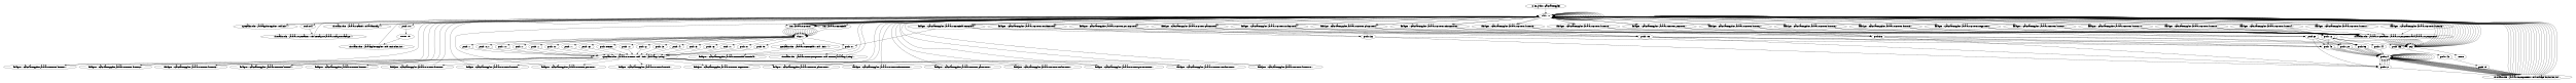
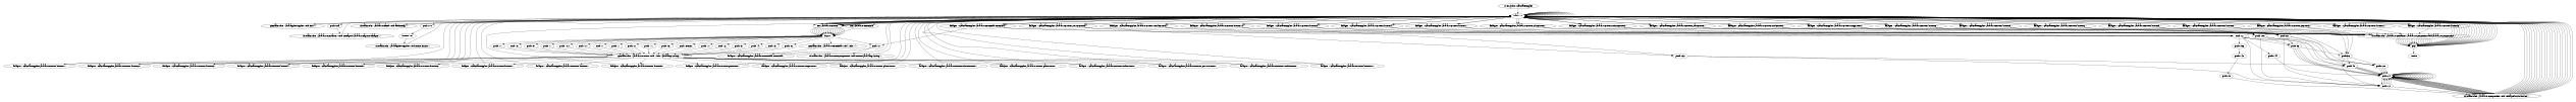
  digraph {
    "r0 := @this: CalculateApplet"
    "load.r r0"
    "specialinvoke <java.applet.Applet: void init()>"
    "push null"
    "virtualinvoke <java.awt.Panel: void addNotify()>"
    "push 170"
    "new java.awt.Button"
    "fieldget <CalculateApplet: java.awt.Button button0>"
    "fieldget <CalculateApplet: java.awt.Button button1>"
    "fieldget <CalculateApplet: java.awt.Button button2>"
    "fieldget <CalculateApplet: java.awt.Button button3>"
    "fieldget <CalculateApplet: java.awt.Button button4>"
    "fieldget <CalculateApplet: java.awt.Button button5>"
    "fieldget <CalculateApplet: java.awt.Button button6>"
    "fieldget <CalculateApplet: java.awt.Button button7>"
    "fieldget <CalculateApplet: java.awt.Button button8>"
    "fieldget <CalculateApplet: java.awt.Button button9>"
    "fieldget <CalculateApplet: java.awt.Button ptButton>"
    "fieldget <CalculateApplet: java.awt.Button negButton>"
    "fieldget <CalculateApplet: java.awt.Button plusButton>"
    "fieldget <CalculateApplet: java.awt.Button minusButton>"
    "fieldget <CalculateApplet: java.awt.Button partButton>"
    "fieldget <CalculateApplet: java.awt.Button multButton>"
    "fieldget <CalculateApplet: java.awt.Button powerButton>"
    "fieldget <CalculateApplet: java.awt.Button resultButton>"
    "new java.awt.TextField"
    "fieldget <CalculateApplet: java.awt.TextField textField>"
    "fieldget <CalculateApplet: java.awt.Button button10>"
    "virtualinvoke <java.awt.Container: void setLayout(java.awt.LayoutManager)>"
    n30 [label="button 191"]
    "dup1.r"
    "push 12"
    "virtualinvoke <java.awt.Container: java.awt.Component add(java.awt.Component)>"
    "push 36"
    "push 60"
    "push 108"
    "push 132"
    "push \"0\""
    "virtualinvoke <java.applet.Applet: void resize(int,int)>"
    "push \"1\""
    "push \"2\""
    "push \"3\""
    "push \"4\""
    "push \"5\""
    "push \"6\""
    "push \"7\""
    "push \"8\""
    "push \"9\""
    "push \".\""
    "push \"+/-\""
    "push \"+\""
    "push \"-\""
    "push \"/\""
    "push \"x\""
    "push \"^\""
    "push \"=\""
    "specialinvoke <java.awt.TextField: void <init>()>"
    "push \"Reset\""
    "specialinvoke <java.awt.Button: void <init>(java.lang.String)>"
    "virtualinvoke <java.awt.TextComponent: void setText(java.lang.String)>"
    "fieldput <CalculateApplet: java.awt.TextField textField>"
    "fieldput <CalculateApplet: java.awt.Button button1>"
    "fieldput <CalculateApplet: java.awt.Button button2>"
    "fieldput <CalculateApplet: java.awt.Button button3>"
    "fieldput <CalculateApplet: java.awt.Button button4>"
    "fieldput <CalculateApplet: java.awt.Button button5>"
+   "fieldput <CalculateApplet: java.awt.Button button6>"
    "fieldput <CalculateApplet: java.awt.Button button7>"
    "fieldput <CalculateApplet: java.awt.Button button8>"
    "fieldput <CalculateApplet: java.awt.Button button9>"
    "fieldput <CalculateApplet: java.awt.Button ptButton>"
    "fieldput <CalculateApplet: java.awt.Button negButton>"
    "fieldput <CalculateApplet: java.awt.Button plusButton>"
    "fieldput <CalculateApplet: java.awt.Button minusButton>"
    "fieldput <CalculateApplet: java.awt.Button partButton>"
    "fieldput <CalculateApplet: java.awt.Button multButton>"
    "fieldput <CalculateApplet: java.awt.Button powerButton>"
    "fieldput <CalculateApplet: java.awt.Button resultButton>"
    "fieldput <CalculateApplet: java.awt.Button button10>"
    "push 120"
    "push 96"
    "push 72"
    "push 48"
    "push 144"
    "push 156"
    pop
    "push 24"
    "virtualinvoke <java.awt.Component: void reshape(int,int,int,int)>"
    "push 142"
    return
    "push 19"
    "r0 := @this: CalculateApplet" -> "load.r r0"
    "load.r r0" -> "load.r r0"
    "load.r r0" -> "load.r r0"
    "load.r r0" -> "load.r r0"
    "load.r r0" -> "load.r r0"
    "load.r r0" -> "load.r r0"
    "load.r r0" -> "load.r r0"
    "load.r r0" -> "load.r r0"
    "load.r r0" -> "load.r r0"
    "load.r r0" -> "load.r r0"
    "load.r r0" -> "load.r r0"
    "load.r r0" -> "load.r r0"
    "load.r r0" -> "load.r r0"
    "load.r r0" -> "load.r r0"
    "load.r r0" -> "load.r r0"
    "load.r r0" -> "load.r r0"
    "load.r r0" -> "load.r r0"
    "load.r r0" -> "load.r r0"
    "load.r r0" -> "load.r r0"
    "load.r r0" -> "load.r r0"
    "load.r r0" -> "load.r r0"
    "load.r r0" -> "specialinvoke <java.applet.Applet: void init()>"
    "load.r r0" -> "push null"
    "load.r r0" -> "virtualinvoke <java.awt.Panel: void addNotify()>"
    "load.r r0" -> "push 170"
    "load.r r0" -> "new java.awt.Button"
    "load.r r0" -> "new java.awt.Button"
    "load.r r0" -> "new java.awt.Button"
    "load.r r0" -> "new java.awt.Button"
    "load.r r0" -> "new java.awt.Button"
    "load.r r0" -> "new java.awt.Button"
    "load.r r0" -> "new java.awt.Button"
    "load.r r0" -> "new java.awt.Button"
    "load.r r0" -> "new java.awt.Button"
    "load.r r0" -> "new java.awt.Button"
    "load.r r0" -> "new java.awt.Button"
    "load.r r0" -> "new java.awt.Button"
    "load.r r0" -> "new java.awt.Button"
    "load.r r0" -> "new java.awt.Button"
    "load.r r0" -> "new java.awt.Button"
    "load.r r0" -> "new java.awt.Button"
    "load.r r0" -> "new java.awt.Button"
    "load.r r0" -> "new java.awt.Button"
    "load.r r0" -> "new java.awt.Button"
    "load.r r0" -> "fieldget <CalculateApplet: java.awt.Button button0>"
    "load.r r0" -> "fieldget <CalculateApplet: java.awt.Button button0>"
    "load.r r0" -> "fieldget <CalculateApplet: java.awt.Button button1>"
    "load.r r0" -> "fieldget <CalculateApplet: java.awt.Button button1>"
    "load.r r0" -> "fieldget <CalculateApplet: java.awt.Button button2>"
    "load.r r0" -> "fieldget <CalculateApplet: java.awt.Button button2>"
    "load.r r0" -> "fieldget <CalculateApplet: java.awt.Button button3>"
    "load.r r0" -> "fieldget <CalculateApplet: java.awt.Button button3>"
    "load.r r0" -> "fieldget <CalculateApplet: java.awt.Button button4>"
    "load.r r0" -> "fieldget <CalculateApplet: java.awt.Button button4>"
    "load.r r0" -> "fieldget <CalculateApplet: java.awt.Button button5>"
    "load.r r0" -> "fieldget <CalculateApplet: java.awt.Button button5>"
    "load.r r0" -> "fieldget <CalculateApplet: java.awt.Button button6>"
    "load.r r0" -> "fieldget <CalculateApplet: java.awt.Button button6>"
    "load.r r0" -> "fieldget <CalculateApplet: java.awt.Button button7>"
    "load.r r0" -> "fieldget <CalculateApplet: java.awt.Button button7>"
    "load.r r0" -> "fieldget <CalculateApplet: java.awt.Button button8>"
    "load.r r0" -> "fieldget <CalculateApplet: java.awt.Button button8>"
    "load.r r0" -> "fieldget <CalculateApplet: java.awt.Button button9>"
    "load.r r0" -> "fieldget <CalculateApplet: java.awt.Button button9>"
    "load.r r0" -> "fieldget <CalculateApplet: java.awt.Button ptButton>"
    "load.r r0" -> "fieldget <CalculateApplet: java.awt.Button ptButton>"
    "load.r r0" -> "fieldget <CalculateApplet: java.awt.Button negButton>"
    "load.r r0" -> "fieldget <CalculateApplet: java.awt.Button negButton>"
    "load.r r0" -> "fieldget <CalculateApplet: java.awt.Button plusButton>"
    "load.r r0" -> "fieldget <CalculateApplet: java.awt.Button plusButton>"
    "load.r r0" -> "fieldget <CalculateApplet: java.awt.Button minusButton>"
    "load.r r0" -> "fieldget <CalculateApplet: java.awt.Button minusButton>"
    "load.r r0" -> "fieldget <CalculateApplet: java.awt.Button partButton>"
    "load.r r0" -> "fieldget <CalculateApplet: java.awt.Button partButton>"
    "load.r r0" -> "fieldget <CalculateApplet: java.awt.Button multButton>"
    "load.r r0" -> "fieldget <CalculateApplet: java.awt.Button multButton>"
    "load.r r0" -> "fieldget <CalculateApplet: java.awt.Button powerButton>"
    "load.r r0" -> "fieldget <CalculateApplet: java.awt.Button powerButton>"
    "load.r r0" -> "fieldget <CalculateApplet: java.awt.Button resultButton>"
    "load.r r0" -> "fieldget <CalculateApplet: java.awt.Button resultButton>"
    "load.r r0" -> "new java.awt.TextField"
    "load.r r0" -> "fieldget <CalculateApplet: java.awt.TextField textField>"
    "load.r r0" -> "fieldget <CalculateApplet: java.awt.TextField textField>"
    "load.r r0" -> "fieldget <CalculateApplet: java.awt.TextField textField>"
    "load.r r0" -> "fieldget <CalculateApplet: java.awt.Button button10>"
    "load.r r0" -> "fieldget <CalculateApplet: java.awt.Button button10>"
    "specialinvoke <java.applet.Applet: void init()>" -> "load.r r0"
    "push null" -> "virtualinvoke <java.awt.Container: void setLayout(java.awt.LayoutManager)>"
    "virtualinvoke <java.awt.Panel: void addNotify()>" -> "load.r r0"
    "push 170" -> n30
    "new java.awt.Button" -> "dup1.r"
    "new java.awt.Button" -> "dup1.r"
    "new java.awt.Button" -> "dup1.r"
    "new java.awt.Button" -> "dup1.r"
    "new java.awt.Button" -> "dup1.r"
    "new java.awt.Button" -> "dup1.r"
    "new java.awt.Button" -> "dup1.r"
    "new java.awt.Button" -> "dup1.r"
    "new java.awt.Button" -> "dup1.r"
    "new java.awt.Button" -> "dup1.r"
    "new java.awt.Button" -> "dup1.r"
    "new java.awt.Button" -> "dup1.r"
    "new java.awt.Button" -> "dup1.r"
    "new java.awt.Button" -> "dup1.r"
    "new java.awt.Button" -> "dup1.r"
    "new java.awt.Button" -> "dup1.r"
    "new java.awt.Button" -> "dup1.r"
    "new java.awt.Button" -> "dup1.r"
    "new java.awt.Button" -> "dup1.r"
    "fieldget <CalculateApplet: java.awt.Button button0>" -> "push 12"
    "fieldget <CalculateApplet: java.awt.Button button0>" -> "virtualinvoke <java.awt.Container: java.awt.Component add(java.awt.Component)>"
    "fieldget <CalculateApplet: java.awt.Button button1>" -> "virtualinvoke <java.awt.Container: java.awt.Component add(java.awt.Component)>"
    "fieldget <CalculateApplet: java.awt.Button button2>" -> "virtualinvoke <java.awt.Container: java.awt.Component add(java.awt.Component)>"
    "fieldget <CalculateApplet: java.awt.Button button2>" -> "push 36"
    "fieldget <CalculateApplet: java.awt.Button button3>" -> "virtualinvoke <java.awt.Container: java.awt.Component add(java.awt.Component)>"
    "fieldget <CalculateApplet: java.awt.Button button4>" -> "push 12"
    "fieldget <CalculateApplet: java.awt.Button button4>" -> "virtualinvoke <java.awt.Container: java.awt.Component add(java.awt.Component)>"
    "fieldget <CalculateApplet: java.awt.Button button5>" -> "virtualinvoke <java.awt.Container: java.awt.Component add(java.awt.Component)>"
    "fieldget <CalculateApplet: java.awt.Button button5>" -> "push 36"
    "fieldget <CalculateApplet: java.awt.Button button6>" -> "virtualinvoke <java.awt.Container: java.awt.Component add(java.awt.Component)>"
    "fieldget <CalculateApplet: java.awt.Button button6>" -> "push 60"
    "fieldget <CalculateApplet: java.awt.Button button7>" -> "push 12"
    "fieldget <CalculateApplet: java.awt.Button button7>" -> "virtualinvoke <java.awt.Container: java.awt.Component add(java.awt.Component)>"
    "fieldget <CalculateApplet: java.awt.Button button8>" -> "virtualinvoke <java.awt.Container: java.awt.Component add(java.awt.Component)>"
    "fieldget <CalculateApplet: java.awt.Button button8>" -> "push 36"
    "fieldget <CalculateApplet: java.awt.Button button9>" -> "virtualinvoke <java.awt.Container: java.awt.Component add(java.awt.Component)>"
    "fieldget <CalculateApplet: java.awt.Button button9>" -> "push 60"
    "fieldget <CalculateApplet: java.awt.Button ptButton>" -> "virtualinvoke <java.awt.Container: java.awt.Component add(java.awt.Component)>"
    "fieldget <CalculateApplet: java.awt.Button ptButton>" -> "push 36"
    "fieldget <CalculateApplet: java.awt.Button negButton>" -> "virtualinvoke <java.awt.Container: java.awt.Component add(java.awt.Component)>"
    "fieldget <CalculateApplet: java.awt.Button negButton>" -> "push 60"
    "fieldget <CalculateApplet: java.awt.Button plusButton>" -> "virtualinvoke <java.awt.Container: java.awt.Component add(java.awt.Component)>"
    "fieldget <CalculateApplet: java.awt.Button plusButton>" -> "push 108"
    "fieldget <CalculateApplet: java.awt.Button minusButton>" -> "virtualinvoke <java.awt.Container: java.awt.Component add(java.awt.Component)>"
    "fieldget <CalculateApplet: java.awt.Button minusButton>" -> "push 108"
    "fieldget <CalculateApplet: java.awt.Button partButton>" -> "virtualinvoke <java.awt.Container: java.awt.Component add(java.awt.Component)>"
    "fieldget <CalculateApplet: java.awt.Button partButton>" -> "push 108"
    "fieldget <CalculateApplet: java.awt.Button multButton>" -> "virtualinvoke <java.awt.Container: java.awt.Component add(java.awt.Component)>"
    "fieldget <CalculateApplet: java.awt.Button multButton>" -> "push 108"
    "fieldget <CalculateApplet: java.awt.Button powerButton>" -> "virtualinvoke <java.awt.Container: java.awt.Component add(java.awt.Component)>"
    "fieldget <CalculateApplet: java.awt.Button powerButton>" -> "push 132"
    "fieldget <CalculateApplet: java.awt.Button resultButton>" -> "virtualinvoke <java.awt.Container: java.awt.Component add(java.awt.Component)>"
    "fieldget <CalculateApplet: java.awt.Button resultButton>" -> "push 132"
    "new java.awt.TextField" -> "dup1.r"
    "fieldget <CalculateApplet: java.awt.TextField textField>" -> "push 12"
    "fieldget <CalculateApplet: java.awt.TextField textField>" -> "virtualinvoke <java.awt.Container: java.awt.Component add(java.awt.Component)>"
    "fieldget <CalculateApplet: java.awt.TextField textField>" -> "push \"0\""
    "fieldget <CalculateApplet: java.awt.Button button10>" -> "push 12"
    "fieldget <CalculateApplet: java.awt.Button button10>" -> "virtualinvoke <java.awt.Container: java.awt.Component add(java.awt.Component)>"
    "virtualinvoke <java.awt.Container: void setLayout(java.awt.LayoutManager)>" -> "load.r r0"
    n30 -> "virtualinvoke <java.applet.Applet: void resize(int,int)>"
    "dup1.r" -> "push \"0\""
    "dup1.r" -> "push \"1\""
    "dup1.r" -> "push \"2\""
    "dup1.r" -> "push \"3\""
    "dup1.r" -> "push \"4\""
    "dup1.r" -> "push \"5\""
    "dup1.r" -> "push \"6\""
    "dup1.r" -> "push \"7\""
    "dup1.r" -> "push \"8\""
    "dup1.r" -> "push \"9\""
    "dup1.r" -> "push \".\""
    "dup1.r" -> "push \"+/-\""
    "dup1.r" -> "push \"+\""
    "dup1.r" -> "push \"-\""
    "dup1.r" -> "push \"/\""
    "dup1.r" -> "push \"x\""
    "dup1.r" -> "push \"^\""
    "dup1.r" -> "push \"=\""
    "dup1.r" -> "specialinvoke <java.awt.TextField: void <init>()>"
    "dup1.r" -> "push \"Reset\""
    "push 12" -> "push 12"
    "push 12" -> "push 120"
    "push 12" -> "push 96"
-   "push 12" -> pop
+   "push 12" -> "push 72"
    "push 12" -> "push 48"
    "push 12" -> "push 144"
    "push 12" -> "push 156"
    "virtualinvoke <java.awt.Container: java.awt.Component add(java.awt.Component)>" -> pop
    "virtualinvoke <java.awt.Container: java.awt.Component add(java.awt.Component)>" -> pop
    "virtualinvoke <java.awt.Container: java.awt.Component add(java.awt.Component)>" -> pop
    "virtualinvoke <java.awt.Container: java.awt.Component add(java.awt.Component)>" -> pop
    "virtualinvoke <java.awt.Container: java.awt.Component add(java.awt.Component)>" -> pop
    "virtualinvoke <java.awt.Container: java.awt.Component add(java.awt.Component)>" -> pop
    "virtualinvoke <java.awt.Container: java.awt.Component add(java.awt.Component)>" -> pop
    "virtualinvoke <java.awt.Container: java.awt.Component add(java.awt.Component)>" -> pop
    "virtualinvoke <java.awt.Container: java.awt.Component add(java.awt.Component)>" -> pop
    "virtualinvoke <java.awt.Container: java.awt.Component add(java.awt.Component)>" -> pop
    "virtualinvoke <java.awt.Container: java.awt.Component add(java.awt.Component)>" -> pop
    "virtualinvoke <java.awt.Container: java.awt.Component add(java.awt.Component)>" -> pop
    "virtualinvoke <java.awt.Container: java.awt.Component add(java.awt.Component)>" -> pop
    "virtualinvoke <java.awt.Container: java.awt.Component add(java.awt.Component)>" -> pop
    "virtualinvoke <java.awt.Container: java.awt.Component add(java.awt.Component)>" -> pop
    "virtualinvoke <java.awt.Container: java.awt.Component add(java.awt.Component)>" -> pop
    "virtualinvoke <java.awt.Container: java.awt.Component add(java.awt.Component)>" -> pop
    "virtualinvoke <java.awt.Container: java.awt.Component add(java.awt.Component)>" -> pop
    "virtualinvoke <java.awt.Container: java.awt.Component add(java.awt.Component)>" -> pop
    "virtualinvoke <java.awt.Container: java.awt.Component add(java.awt.Component)>" -> pop
    "push 36" -> "push 120"
-   "push 36" -> "push 96"
+   "push 96" -> "push 36"
    "push 36" -> "push 72"
    "push 36" -> "push 48"
    "push 60" -> "push 120"
    "push 60" -> "push 96"
    "push 60" -> "push 72"
    "push 60" -> "push 48"
    "push 108" -> "push 120"
    "push 108" -> "push 96"
    "push 108" -> "push 72"
    "push 108" -> "push 48"
    "push 132" -> "push 72"
    "push 132" -> "push 48"
    "push \"0\"" -> "specialinvoke <java.awt.Button: void <init>(java.lang.String)>"
    "push \"0\"" -> "virtualinvoke <java.awt.TextComponent: void setText(java.lang.String)>"
    "virtualinvoke <java.applet.Applet: void resize(int,int)>" -> "load.r r0"
    "push \"1\"" -> "specialinvoke <java.awt.Button: void <init>(java.lang.String)>"
    "push \"2\"" -> "specialinvoke <java.awt.Button: void <init>(java.lang.String)>"
    "push \"3\"" -> "specialinvoke <java.awt.Button: void <init>(java.lang.String)>"
    "push \"4\"" -> "specialinvoke <java.awt.Button: void <init>(java.lang.String)>"
    "push \"5\"" -> "specialinvoke <java.awt.Button: void <init>(java.lang.String)>"
    "push \"6\"" -> "specialinvoke <java.awt.Button: void <init>(java.lang.String)>"
    "push \"7\"" -> "specialinvoke <java.awt.Button: void <init>(java.lang.String)>"
    "push \"8\"" -> "specialinvoke <java.awt.Button: void <init>(java.lang.String)>"
    "push \"9\"" -> "specialinvoke <java.awt.Button: void <init>(java.lang.String)>"
    "push \".\"" -> "specialinvoke <java.awt.Button: void <init>(java.lang.String)>"
    "push \"+/-\"" -> "specialinvoke <java.awt.Button: void <init>(java.lang.String)>"
    "push \"+\"" -> "specialinvoke <java.awt.Button: void <init>(java.lang.String)>"
    "push \"-\"" -> "specialinvoke <java.awt.Button: void <init>(java.lang.String)>"
    "push \"/\"" -> "specialinvoke <java.awt.Button: void <init>(java.lang.String)>"
    "push \"x\"" -> "specialinvoke <java.awt.Button: void <init>(java.lang.String)>"
    "push \"^\"" -> "specialinvoke <java.awt.Button: void <init>(java.lang.String)>"
    "push \"=\"" -> "specialinvoke <java.awt.Button: void <init>(java.lang.String)>"
    "specialinvoke <java.awt.TextField: void <init>()>" -> "fieldput <CalculateApplet: java.awt.TextField textField>"
    "push \"Reset\"" -> "specialinvoke <java.awt.Button: void <init>(java.lang.String)>"
    "specialinvoke <java.awt.Button: void <init>(java.lang.String)>" -> "fieldput <CalculateApplet: java.awt.Button button1>"
    "specialinvoke <java.awt.Button: void <init>(java.lang.String)>" -> "fieldput <CalculateApplet: java.awt.Button button2>"
    "specialinvoke <java.awt.Button: void <init>(java.lang.String)>" -> "fieldput <CalculateApplet: java.awt.Button button3>"
    "specialinvoke <java.awt.Button: void <init>(java.lang.String)>" -> "fieldput <CalculateApplet: java.awt.Button button4>"
    "specialinvoke <java.awt.Button: void <init>(java.lang.String)>" -> "fieldput <CalculateApplet: java.awt.Button button5>"
+   "specialinvoke <java.awt.Button: void <init>(java.lang.String)>" -> "fieldput <CalculateApplet: java.awt.Button button6>"
    "specialinvoke <java.awt.Button: void <init>(java.lang.String)>" -> "fieldput <CalculateApplet: java.awt.Button button7>"
    "specialinvoke <java.awt.Button: void <init>(java.lang.String)>" -> "fieldput <CalculateApplet: java.awt.Button button8>"
    "specialinvoke <java.awt.Button: void <init>(java.lang.String)>" -> "fieldput <CalculateApplet: java.awt.Button button9>"
    "specialinvoke <java.awt.Button: void <init>(java.lang.String)>" -> "fieldput <CalculateApplet: java.awt.Button ptButton>"
    "specialinvoke <java.awt.Button: void <init>(java.lang.String)>" -> "fieldput <CalculateApplet: java.awt.Button negButton>"
    "specialinvoke <java.awt.Button: void <init>(java.lang.String)>" -> "fieldput <CalculateApplet: java.awt.Button plusButton>"
    "specialinvoke <java.awt.Button: void <init>(java.lang.String)>" -> "fieldput <CalculateApplet: java.awt.Button minusButton>"
    "specialinvoke <java.awt.Button: void <init>(java.lang.String)>" -> "fieldput <CalculateApplet: java.awt.Button partButton>"
    "specialinvoke <java.awt.Button: void <init>(java.lang.String)>" -> "fieldput <CalculateApplet: java.awt.Button multButton>"
    "specialinvoke <java.awt.Button: void <init>(java.lang.String)>" -> "fieldput <CalculateApplet: java.awt.Button powerButton>"
    "specialinvoke <java.awt.Button: void <init>(java.lang.String)>" -> "fieldput <CalculateApplet: java.awt.Button resultButton>"
    "specialinvoke <java.awt.Button: void <init>(java.lang.String)>" -> "fieldput <CalculateApplet: java.awt.Button button10>"
    "virtualinvoke <java.awt.TextComponent: void setText(java.lang.String)>" -> "load.r r0"
    "fieldput <CalculateApplet: java.awt.TextField textField>" -> "load.r r0"
    "fieldput <CalculateApplet: java.awt.Button button1>" -> "load.r r0"
    "fieldput <CalculateApplet: java.awt.Button button2>" -> "load.r r0"
    "fieldput <CalculateApplet: java.awt.Button button3>" -> "load.r r0"
    "fieldput <CalculateApplet: java.awt.Button button4>" -> "load.r r0"
+   "fieldput <CalculateApplet: java.awt.Button button5>" -> "load.r r0"
+   "fieldput <CalculateApplet: java.awt.Button button6>" -> "load.r r0"
    "fieldput <CalculateApplet: java.awt.Button button7>" -> "load.r r0"
    "fieldput <CalculateApplet: java.awt.Button button8>" -> "load.r r0"
    "fieldput <CalculateApplet: java.awt.Button button9>" -> "load.r r0"
    "fieldput <CalculateApplet: java.awt.Button ptButton>" -> "load.r r0"
    "fieldput <CalculateApplet: java.awt.Button negButton>" -> "load.r r0"
    "fieldput <CalculateApplet: java.awt.Button plusButton>" -> "load.r r0"
    "fieldput <CalculateApplet: java.awt.Button minusButton>" -> "load.r r0"
    "fieldput <CalculateApplet: java.awt.Button partButton>" -> "load.r r0"
    "fieldput <CalculateApplet: java.awt.Button multButton>" -> "load.r r0"
    "fieldput <CalculateApplet: java.awt.Button powerButton>" -> "load.r r0"
    "fieldput <CalculateApplet: java.awt.Button resultButton>" -> "load.r r0"
    "fieldput <CalculateApplet: java.awt.Button button10>" -> "load.r r0"
    "push 120" -> "push 24"
    "push 120" -> "push 24"
    "push 120" -> "push 24"
    "push 120" -> "push 24"
    "push 96" -> "push 24"
    "push 96" -> "push 24"
    "push 96" -> "push 24"
    "push 96" -> "push 24"
    "push 72" -> "push 24"
    "push 72" -> "push 24"
    "push 72" -> "push 24"
    "push 72" -> "push 24"
    "push 72" -> "push 24"
    "push 72" -> "virtualinvoke <java.awt.Component: void reshape(int,int,int,int)>"
    "push 48" -> "push 24"
    "push 48" -> "push 24"
    "push 48" -> "push 24"
    "push 48" -> "push 24"
    "push 48" -> "push 24"
    "push 144" -> "push 24"
    "push 156" -> "push 142"
    pop -> "load.r r0"
    pop -> "load.r r0"
    pop -> "load.r r0"
    pop -> "load.r r0"
    pop -> "load.r r0"
    pop -> "load.r r0"
    pop -> "load.r r0"
    pop -> "load.r r0"
    pop -> "load.r r0"
    pop -> "load.r r0"
    pop -> "load.r r0"
    pop -> "load.r r0"
    pop -> "load.r r0"
    pop -> "load.r r0"
    pop -> "load.r r0"
    pop -> "load.r r0"
    pop -> "load.r r0"
    pop -> "load.r r0"
    pop -> "load.r r0"
    pop -> return
    "push 24" -> "push 72"
    "push 24" -> "push 24"
    "push 24" -> "push 24"
    "push 24" -> "push 24"
    "push 24" -> "push 24"
    "push 24" -> "push 24"
    "push 24" -> "push 24"
    "push 24" -> "push 24"
    "push 24" -> "push 24"
    "push 24" -> "push 24"
    "push 24" -> "push 24"
    "push 24" -> "push 24"
    "push 24" -> "push 24"
    "push 24" -> "push 24"
    "push 24" -> "push 24"
    "push 24" -> "push 24"
    "push 24" -> "push 24"
    "push 24" -> "push 24"
    "push 24" -> "virtualinvoke <java.awt.Component: void reshape(int,int,int,int)>"
    "push 24" -> "virtualinvoke <java.awt.Component: void reshape(int,int,int,int)>"
    "push 24" -> "virtualinvoke <java.awt.Component: void reshape(int,int,int,int)>"
    "push 24" -> "virtualinvoke <java.awt.Component: void reshape(int,int,int,int)>"
    "push 24" -> "virtualinvoke <java.awt.Component: void reshape(int,int,int,int)>"
    "push 24" -> "virtualinvoke <java.awt.Component: void reshape(int,int,int,int)>"
    "push 24" -> "virtualinvoke <java.awt.Component: void reshape(int,int,int,int)>"
    "push 24" -> "virtualinvoke <java.awt.Component: void reshape(int,int,int,int)>"
    "push 24" -> "virtualinvoke <java.awt.Component: void reshape(int,int,int,int)>"
    "push 24" -> "virtualinvoke <java.awt.Component: void reshape(int,int,int,int)>"
    "push 24" -> "virtualinvoke <java.awt.Component: void reshape(int,int,int,int)>"
    "push 24" -> "virtualinvoke <java.awt.Component: void reshape(int,int,int,int)>"
    "push 24" -> "virtualinvoke <java.awt.Component: void reshape(int,int,int,int)>"
    "push 24" -> "virtualinvoke <java.awt.Component: void reshape(int,int,int,int)>"
    "push 24" -> "virtualinvoke <java.awt.Component: void reshape(int,int,int,int)>"
    "push 24" -> "virtualinvoke <java.awt.Component: void reshape(int,int,int,int)>"
    "push 24" -> "virtualinvoke <java.awt.Component: void reshape(int,int,int,int)>"
    "push 24" -> "virtualinvoke <java.awt.Component: void reshape(int,int,int,int)>"
    "virtualinvoke <java.awt.Component: void reshape(int,int,int,int)>" -> "load.r r0"
    "virtualinvoke <java.awt.Component: void reshape(int,int,int,int)>" -> "load.r r0"
    "virtualinvoke <java.awt.Component: void reshape(int,int,int,int)>" -> "load.r r0"
    "virtualinvoke <java.awt.Component: void reshape(int,int,int,int)>" -> "load.r r0"
    "virtualinvoke <java.awt.Component: void reshape(int,int,int,int)>" -> "load.r r0"
    "virtualinvoke <java.awt.Component: void reshape(int,int,int,int)>" -> "load.r r0"
    "virtualinvoke <java.awt.Component: void reshape(int,int,int,int)>" -> "load.r r0"
    "virtualinvoke <java.awt.Component: void reshape(int,int,int,int)>" -> "load.r r0"
    "virtualinvoke <java.awt.Component: void reshape(int,int,int,int)>" -> "load.r r0"
    "virtualinvoke <java.awt.Component: void reshape(int,int,int,int)>" -> "load.r r0"
    "virtualinvoke <java.awt.Component: void reshape(int,int,int,int)>" -> "load.r r0"
    "virtualinvoke <java.awt.Component: void reshape(int,int,int,int)>" -> "load.r r0"
    "virtualinvoke <java.awt.Component: void reshape(int,int,int,int)>" -> "load.r r0"
    "virtualinvoke <java.awt.Component: void reshape(int,int,int,int)>" -> "load.r r0"
    "virtualinvoke <java.awt.Component: void reshape(int,int,int,int)>" -> "load.r r0"
    "virtualinvoke <java.awt.Component: void reshape(int,int,int,int)>" -> "load.r r0"
    "virtualinvoke <java.awt.Component: void reshape(int,int,int,int)>" -> "load.r r0"
    "virtualinvoke <java.awt.Component: void reshape(int,int,int,int)>" -> "load.r r0"
    "virtualinvoke <java.awt.Component: void reshape(int,int,int,int)>" -> "load.r r0"
    "virtualinvoke <java.awt.Component: void reshape(int,int,int,int)>" -> "load.r r0"
    "push 142" -> "push 19"
    "push 19" -> "virtualinvoke <java.awt.Component: void reshape(int,int,int,int)>"
  }
